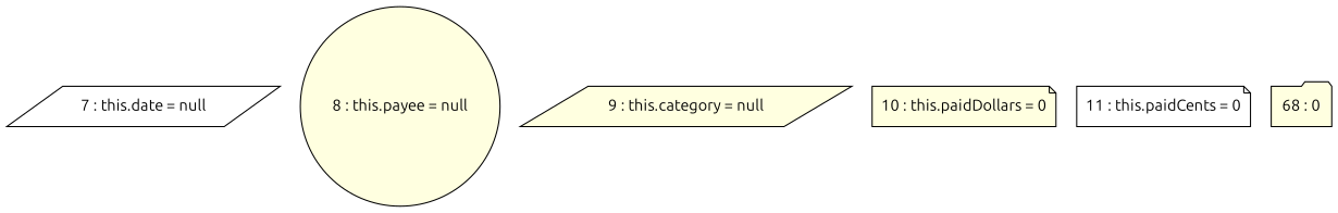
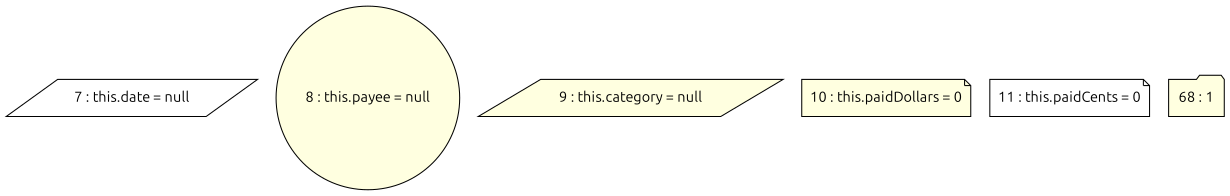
  digraph {
    fontname=Ubuntu
    node [style=filled fillcolor=lightyellow shape=parallelogram fontname=Ubuntu]
    "7 : this.date = null" [fillcolor=white]
    "8 : this.payee = null" [shape=circle]
    "9 : this.category = null"
    "10 : this.paidDollars = 0" [shape=note]
    "11 : this.paidCents = 0" [fillcolor=white shape=note]
-   "68 : 0" [shape=folder]
+   "68 : 0" [shape=folder label="68 : 1"]
  }
